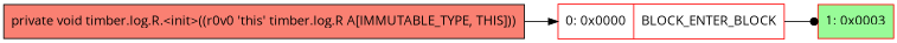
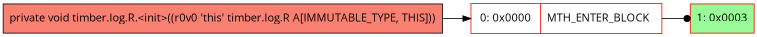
  digraph {
    rankdir=LR
    fontname="Open Sans"
    node [color=red shape=record style=filled fontname="Open Sans"]
    edge [fontname="Open Sans"]
-   n1 [label="{0\:\ 0x0000|BLOCK_ENTER_BLOCK\l}" fillcolor=white]
+   n1 [label="{0\:\ 0x0000|MTH_ENTER_BLOCK\l}" fillcolor=white]
    n2 [label="{1\:\ 0x0003}" fillcolor=palegreen]
    n3 [label="{private void timber.log.R.\<init\>((r0v0 'this' timber.log.R A[IMMUTABLE_TYPE, THIS])) }" fillcolor=salmon color=""]
    subgraph cluster_1 {
      label="R(0)"
    }
    n1 -> n2 [arrowhead=dot]
    n3 -> n1 [arrowhead=normal]
  }
